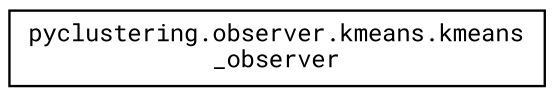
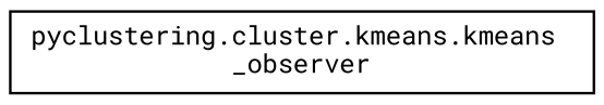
  digraph {
    rankdir=LR
    fontname="Roboto Mono"
-   n1 [color=black fillcolor=white fontname="Roboto Mono" fontsize=10 height=0.2 label="pyclustering.observer.kmeans.kmeans\l_observer" shape=record style=filled width=0.4]
+   n1 [color=black fillcolor=white fontname="Roboto Mono" fontsize=10 height=0.2 label="pyclustering.cluster.kmeans.kmeans\l_observer" shape=record style=filled width=0.4]
  }
